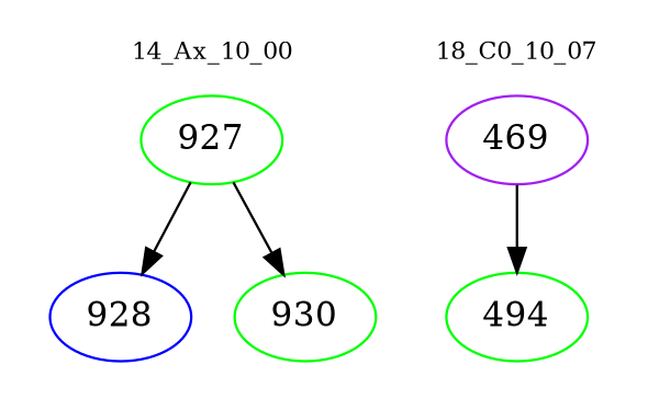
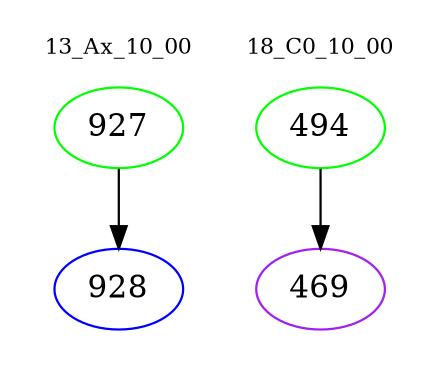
  digraph {
    node [color=green]
    edge [color=black]
    n1 [label=927]
    n2 [color=blue label=928]
-   n3 [label=930]
    n4 [label=494]
    n5 [color=purple label=469]
    subgraph cluster_1 {
      color=white
      fontsize=10
-     label="14_Ax_10_00"
+     label="13_Ax_10_00"
      n1
      n2
-     n3
    }
    subgraph cluster_2 {
      color=white
      fontsize=10
-     label="18_C0_10_07"
+     label="18_C0_10_00"
      n4
      n5
    }
    n1 -> n2
-   n1 -> n3
-   n5 -> n4
+   n4 -> n5
  }
